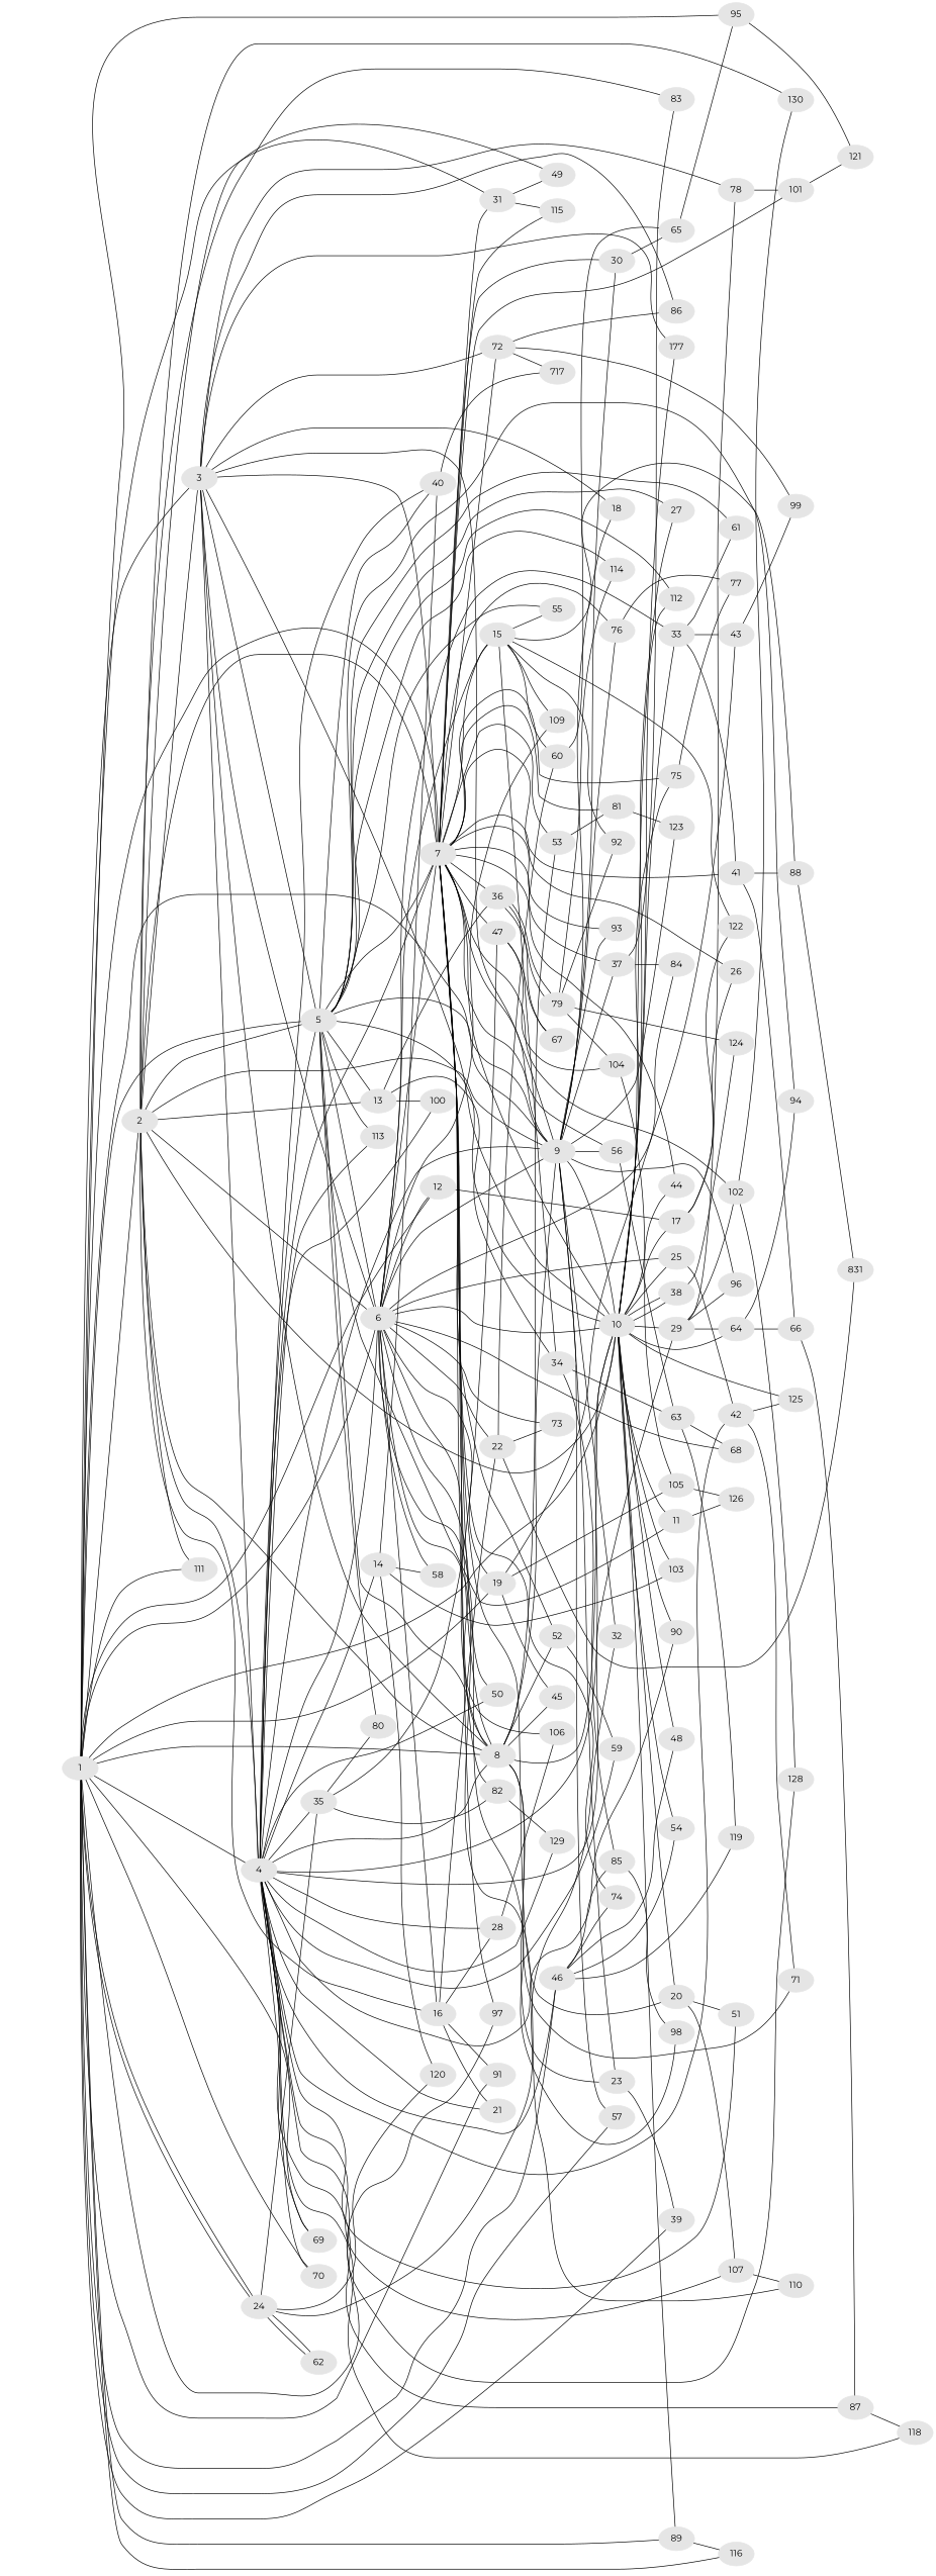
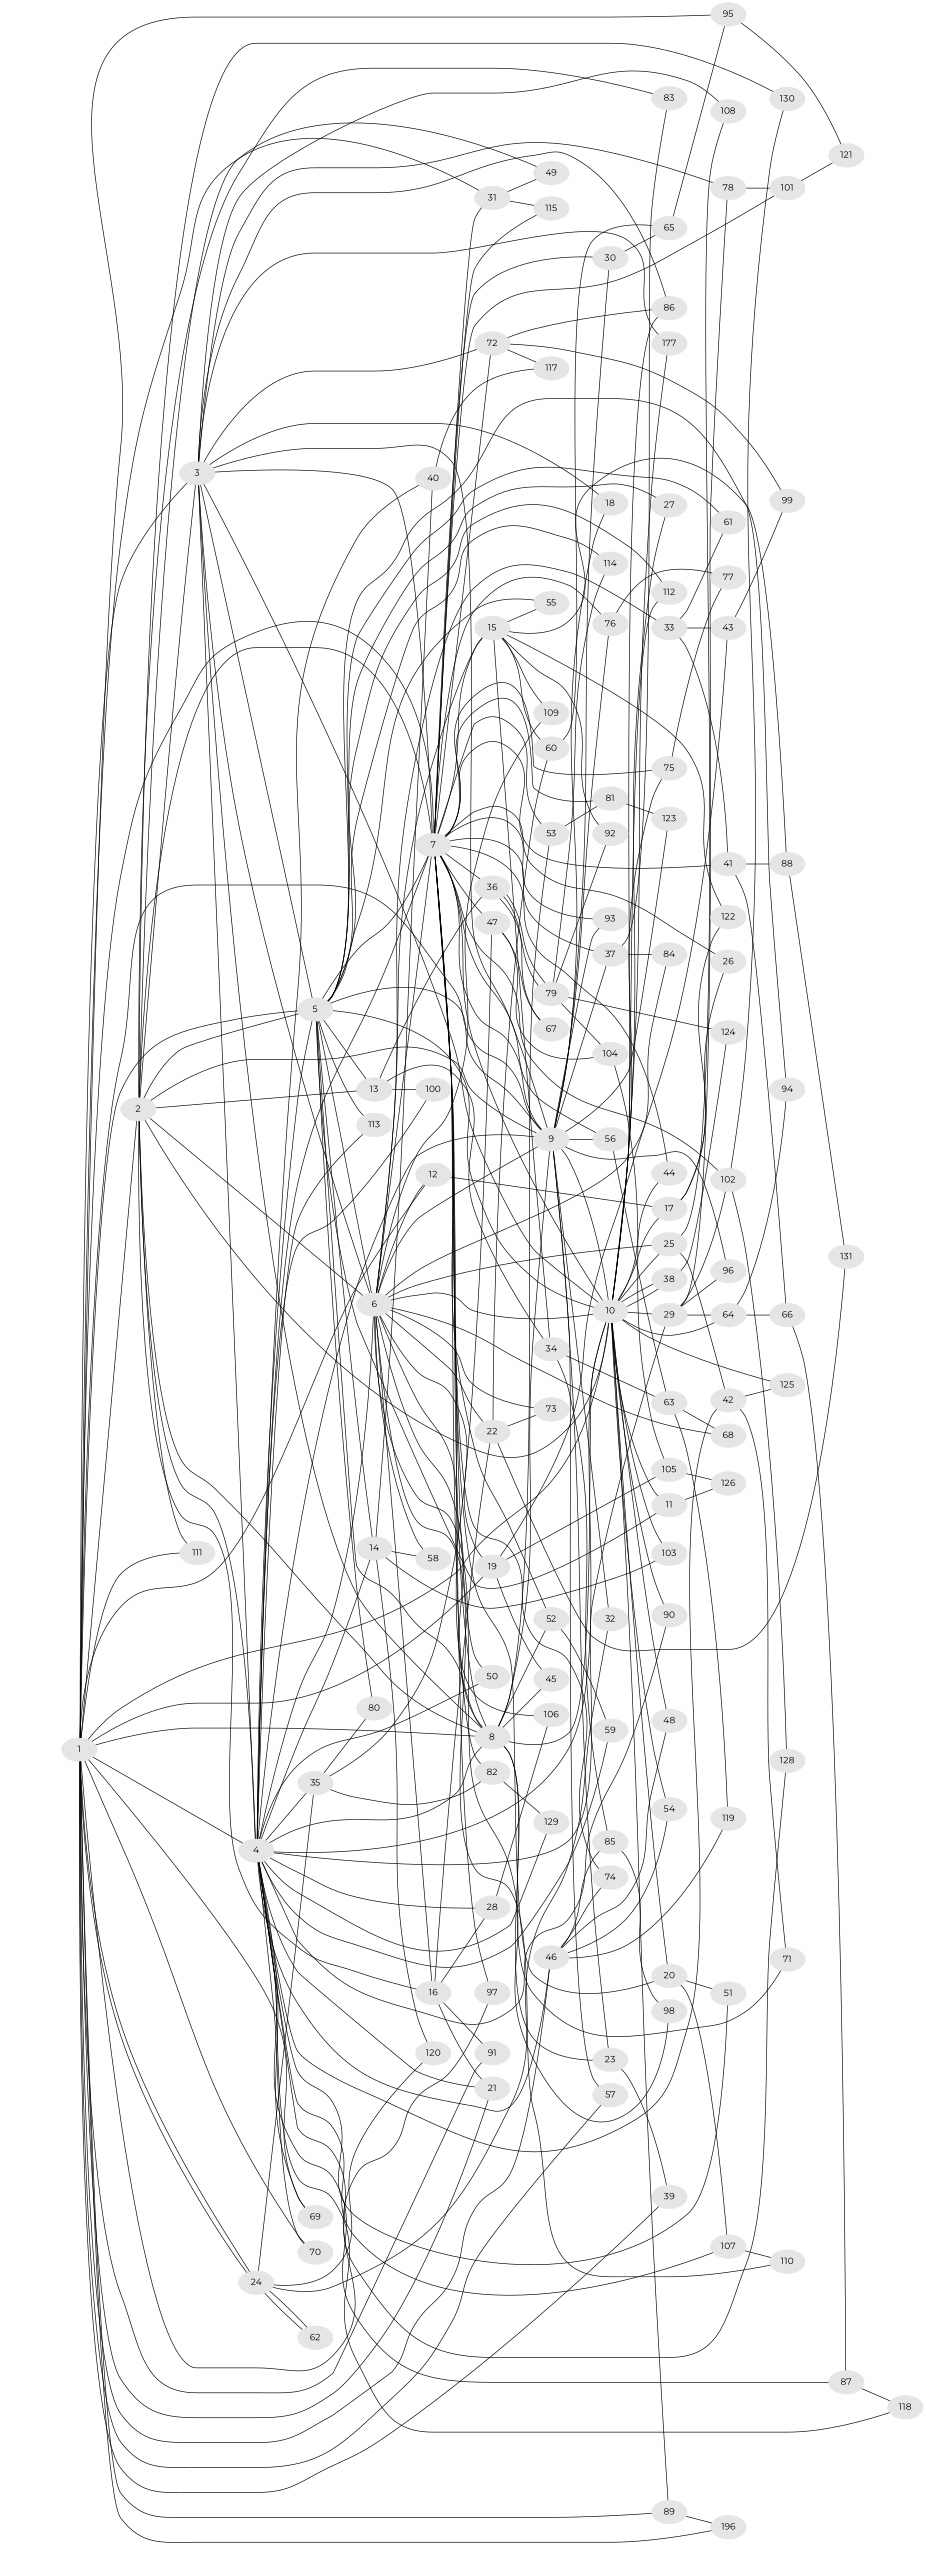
  graph {
    fontname=Montserrat
    rankdir=LR
    node [color=gray90 fontname=Montserrat style=filled]
    edge [fontname=Montserrat]
    1
    2
    3
    4
    5
    6
    7
    8
    9
    10
    12
    19
    24
    31
    39
    46
    57
    69
    70
    89
    91
    95
    97
    111
-   116
+   116 [label=196]
    13
    16
    49
    83
    130
    18
    72
    78
    86
+   108
    n36 [label=177]
    14
    21
    28
    29
    35
    40
    42
    50
    51
    59
    87
    90
    100
    107
    113
    118
    128
    129
    11
    27
    55
    61
    80
    94
    112
    114
    15
    22
    25
    33
    58
    68
    73
    84
    98
    106
    109
    110
    20
    26
    30
    36
    37
    41
    44
    47
    52
    53
    56
    74
    75
    76
    81
    82
    93
    101
    102
    115
    23
    45
    71
    32
    96
    123
    17
    38
    48
    54
    64
    103
    125
    43
    105
    120
    62
    85
    119
    121
    34
-   117 [label=717]
+   117
    99
    126
    60
    88
    92
    122
-   131 [label=831]
+   131
    65
    67
    79
    66
    104
    63
    77
    124
    1 -- 2
    1 -- 3
    1 -- 4
    1 -- 5
-   1 -- 6
+   1 -- 21
    1 -- 7
    1 -- 8
    1 -- 9
    1 -- 10
    1 -- 12
    1 -- 19
    1 -- 24
    1 -- 24
    1 -- 31
    1 -- 39
    1 -- 46
    1 -- 57
    1 -- 69
    1 -- 70
    1 -- 89
    1 -- 91
    1 -- 95
    1 -- 97
    1 -- 111
    1 -- 116
    2 -- 3
    2 -- 4
    2 -- 5
    2 -- 6
    2 -- 7
    2 -- 8
    2 -- 9
    2 -- 10
    2 -- 111
    2 -- 13
    2 -- 16
    2 -- 49
    2 -- 83
    2 -- 130
    3 -- 4
    3 -- 5
    3 -- 6
    3 -- 7
    3 -- 8
    3 -- 9
    3 -- 10
    3 -- 18
    3 -- 72
    3 -- 78
    3 -- 86
+   3 -- 108
    3 -- n36
    4 -- 5
    4 -- 6
    4 -- 7
    4 -- 8
    4 -- 9
    4 -- 10
    4 -- 46
    4 -- 69
    4 -- 70
    4 -- 14
    4 -- 21
    4 -- 28
    4 -- 29
    4 -- 35
    4 -- 40
    4 -- 42
    4 -- 50
    4 -- 51
    4 -- 59
    4 -- 87
    4 -- 90
    4 -- 100
    4 -- 107
    4 -- 113
    4 -- 118
    4 -- 128
    4 -- 129
    5 -- 6
    5 -- 7
    5 -- 8
    5 -- 9
    5 -- 10
    5 -- 13
-   5 -- 40
+   5 -- 14
    5 -- 113
    5 -- 11
    5 -- 27
    5 -- 55
    5 -- 61
    5 -- 80
    5 -- 94
    5 -- 112
    5 -- 114
    6 -- 7
    6 -- 8
    6 -- 9
    6 -- 10
    6 -- 12
    6 -- 19
    6 -- 16
    6 -- 15
    6 -- 22
    6 -- 25
    6 -- 33
    6 -- 58
    6 -- 68
    6 -- 73
    6 -- 84
    6 -- 98
    6 -- 106
    6 -- 109
    6 -- 110
    7 -- 8
    7 -- 9
    7 -- 10
    7 -- 31
    7 -- 97
    7 -- 72
    7 -- 50
    7 -- 15
    7 -- 20
    7 -- 26
    7 -- 30
    7 -- 36
    7 -- 37
    7 -- 41
    7 -- 44
    7 -- 47
    7 -- 52
    7 -- 53
    7 -- 56
    7 -- 74
    7 -- 75
    7 -- 76
    7 -- 81
    7 -- 82
    7 -- 93
    7 -- 101
    7 -- 102
    7 -- 115
    8 -- 9
    8 -- 10
    8 -- 52
    8 -- 53
    8 -- 23
    8 -- 45
    8 -- 71
    9 -- 10
    9 -- 57
    9 -- 18
    9 -- 30
    9 -- 37
    9 -- 56
    9 -- 76
    9 -- 93
    9 -- 23
    9 -- 32
    9 -- 96
    9 -- 123
    10 -- 89
    10 -- n36
    10 -- 29
    10 -- 90
    10 -- 11
    10 -- 27
    10 -- 112
    10 -- 25
-   10 -- 33
+   10 -- 86
    10 -- 20
    10 -- 44
    10 -- 75
    10 -- 17
    10 -- 38
    10 -- 38
    10 -- 48
    10 -- 54
    10 -- 64
    10 -- 103
    10 -- 125
    12 -- 17
    19 -- 45
    19 -- 43
    19 -- 105
    24 -- 35
    24 -- 32
    24 -- 120
    24 -- 62
    24 -- 62
    31 -- 49
    31 -- 115
    46 -- 74
    46 -- 48
    46 -- 54
    46 -- 85
    46 -- 119
    89 -- 116
    95 -- 121
    13 -- 100
    13 -- 36
    13 -- 34
    16 -- 91
    16 -- 21
    16 -- 28
    16 -- 22
    72 -- 86
    72 -- 117
    72 -- 99
    78 -- 101
    14 -- 40
    14 -- 58
    14 -- 103
    14 -- 120
    28 -- 106
    29 -- 78
    29 -- 102
    29 -- 96
    29 -- 64
    35 -- 80
    35 -- 47
    35 -- 82
    40 -- 117
    42 -- 71
    42 -- 125
    87 -- 118
    107 -- 110
    11 -- 126
    15 -- 55
    15 -- 109
    15 -- 34
    15 -- 60
    15 -- 88
    15 -- 92
    15 -- 122
    22 -- 73
    22 -- 60
    22 -- 131
+   25 -- 108
    25 -- 42
    33 -- 61
    33 -- 41
    33 -- 43
    20 -- 51
    20 -- 107
    30 -- 65
    36 -- 67
    36 -- 79
    36 -- 79
    37 -- 83
    37 -- 84
    41 -- 88
    41 -- 66
    47 -- 67
    47 -- 104
    52 -- 59
    53 -- 81
    56 -- 63
    75 -- 77
    76 -- 77
    81 -- 123
    82 -- 129
    101 -- 121
    102 -- 130
    102 -- 128
    23 -- 39
    17 -- 26
    17 -- 122
    38 -- 124
    64 -- 94
    64 -- 66
    43 -- 99
    105 -- 126
    85 -- 98
    34 -- 85
    34 -- 63
    60 -- 65
    88 -- 131
    65 -- 95
    79 -- 114
    79 -- 92
    79 -- 104
    79 -- 124
    66 -- 87
    104 -- 105
    63 -- 68
    63 -- 119
  }
